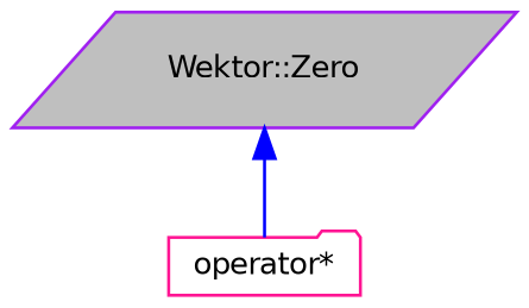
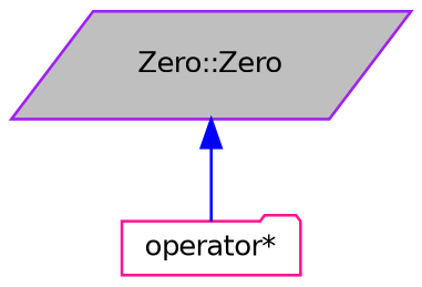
  digraph {
    rankdir=TB
    node [fontname=Helvetica fontsize=10 style=filled]
-   n1 [color=purple fillcolor=grey75 fontcolor=black height=0.2 label="Wektor::Zero" shape=parallelogram width=0.4]
+   n1 [color=purple fillcolor=grey75 fontcolor=black height=0.2 label="Zero::Zero" shape=parallelogram width=0.4]
    n2 [color=deeppink fillcolor=white height=0.2 label="operator*" shape=folder width=0.4]
    n1 -> n2 [color=blue dir=back fontname=Helvetica fontsize=10 labelfontname=Helvetica labelfontsize=10 style=solid]
  }
